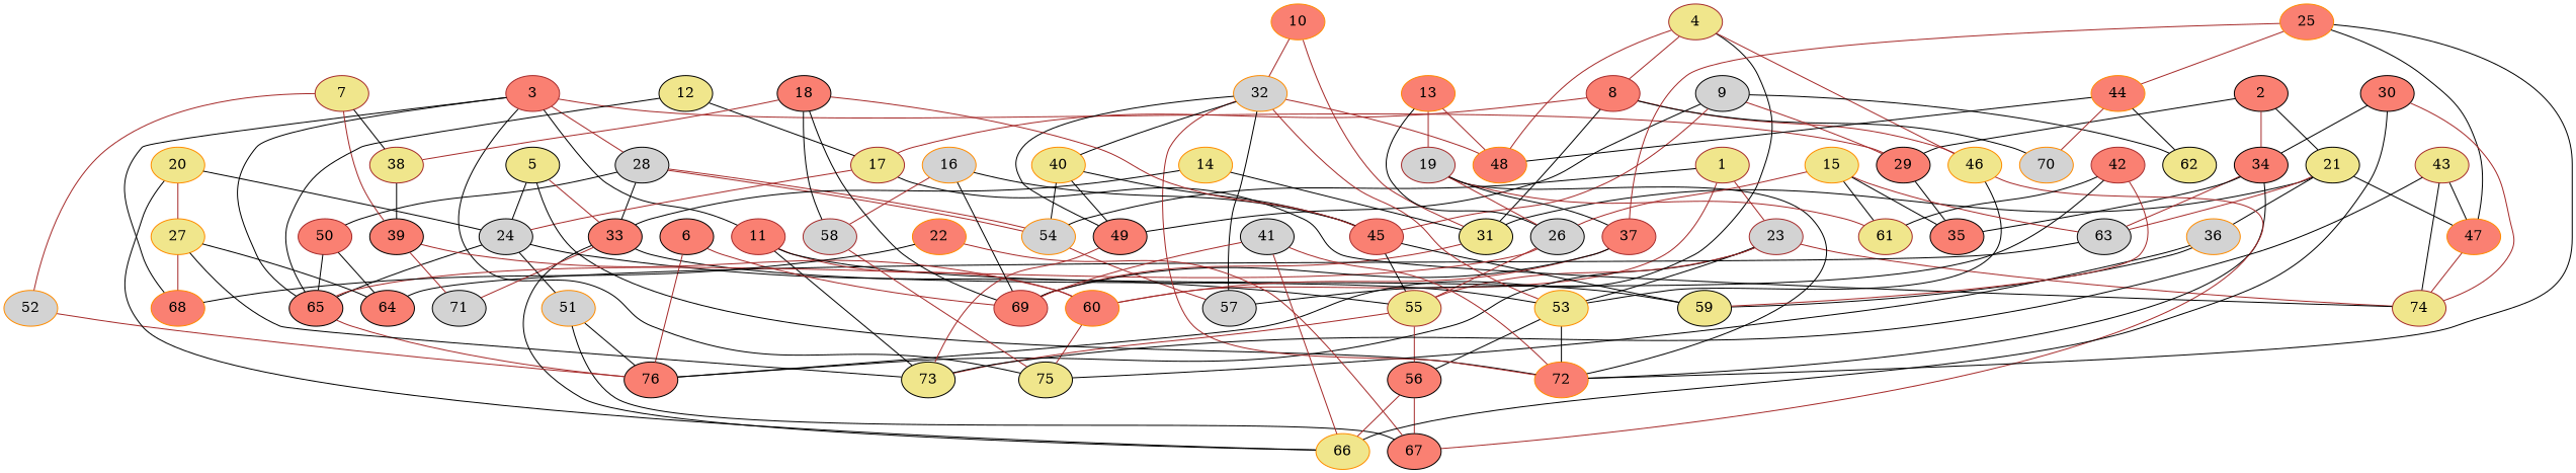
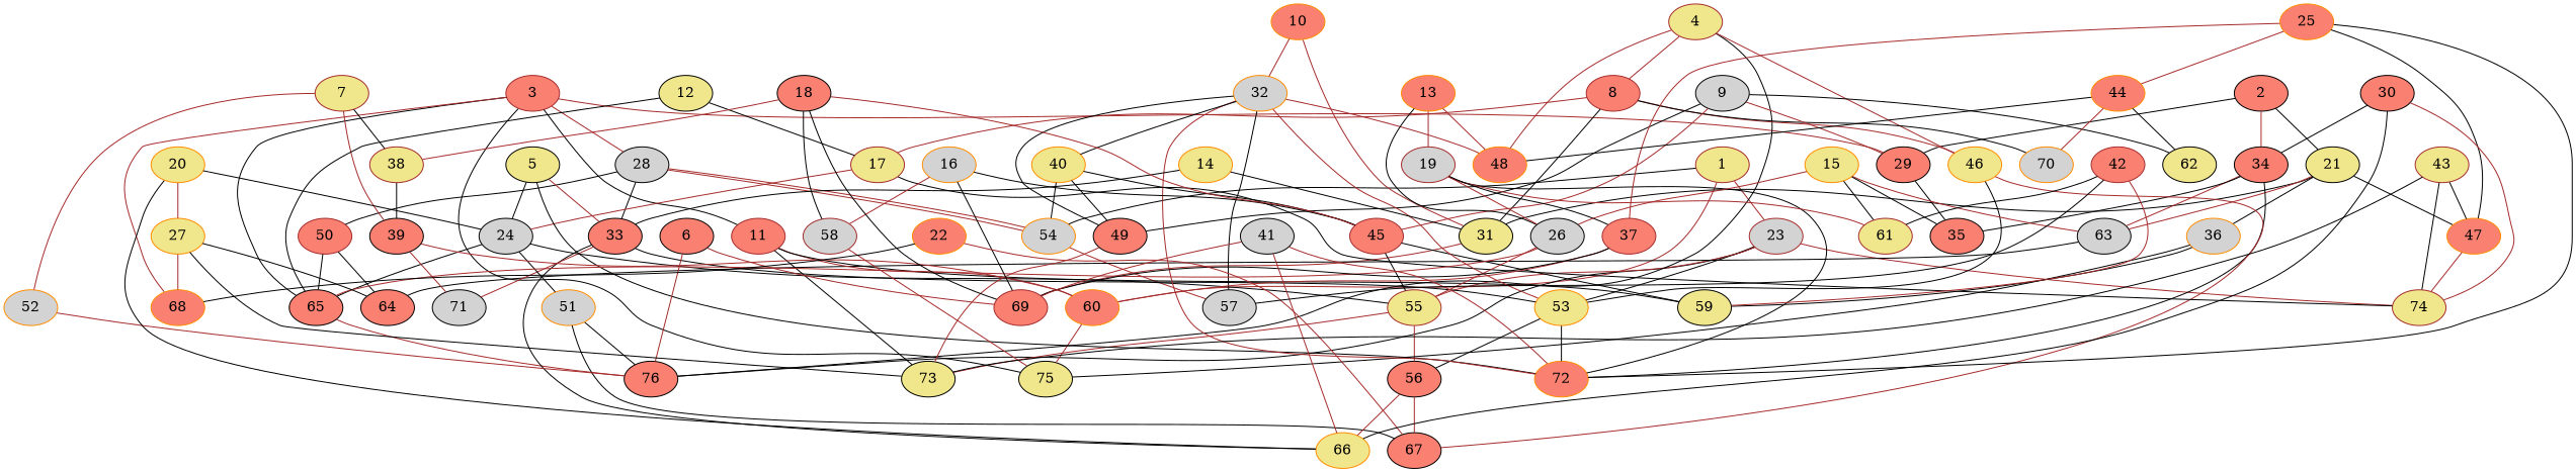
  graph {
    node [color=black fillcolor=salmon style=filled]
    edge [color=black]
    1 [color=brown fillcolor=khaki]
    23 [color=brown fillcolor=lightgrey]
    54 [color=darkorange fillcolor=lightgrey]
    60 [color=darkorange]
    76
    74 [color=brown fillcolor=khaki]
    53 [color=darkorange fillcolor=khaki]
    55 [color=brown fillcolor=khaki]
    57 [fillcolor=lightgrey]
    75 [fillcolor=khaki]
    21 [fillcolor=khaki]
    2
    29
    34
    31 [fillcolor=khaki]
    63 [fillcolor=lightgrey]
    36 [color=darkorange fillcolor=lightgrey]
    47 [color=darkorange]
    35
    72 [color=darkorange]
    3 [color=brown]
    11 [color=brown]
    28 [fillcolor=lightgrey]
    65
    68 [color=darkorange]
    59 [fillcolor=khaki]
    73 [fillcolor=khaki]
    33
    50 [color=brown]
    4 [color=brown fillcolor=khaki]
    8 [color=brown]
    46 [color=darkorange fillcolor=khaki]
    48 [color=darkorange]
    17 [color=brown fillcolor=khaki]
    70 [color=darkorange fillcolor=lightgrey]
    67
    5 [fillcolor=khaki]
    24 [fillcolor=lightgrey]
    51 [color=darkorange fillcolor=lightgrey]
    66 [color=darkorange fillcolor=khaki]
    71 [fillcolor=lightgrey]
    6
    69 [color=brown]
    7 [color=brown fillcolor=khaki]
    38 [color=brown fillcolor=khaki]
    39
    52 [color=darkorange fillcolor=lightgrey]
    9 [fillcolor=lightgrey]
    45 [color=brown]
    49
    62 [fillcolor=khaki]
    10 [color=darkorange]
    32 [color=darkorange fillcolor=lightgrey]
    40 [color=darkorange fillcolor=khaki]
    12 [fillcolor=khaki]
    13 [color=darkorange]
    19 [color=brown fillcolor=lightgrey]
    26 [fillcolor=lightgrey]
    61 [color=brown fillcolor=khaki]
    37 [color=brown]
    14 [color=darkorange fillcolor=khaki]
    15 [color=darkorange fillcolor=khaki]
    64
    16 [color=darkorange fillcolor=lightgrey]
    58 [color=brown fillcolor=lightgrey]
    18
    20 [color=darkorange fillcolor=khaki]
    27 [color=darkorange fillcolor=khaki]
    22 [color=darkorange]
    56
    25 [color=darkorange]
    44 [color=darkorange]
    30
    41 [fillcolor=lightgrey]
    42 [color=brown]
    43 [color=brown fillcolor=khaki]
    1 -- 23 [color=brown]
    1 -- 54
    1 -- 60 [color=brown]
    23 -- 76
    23 -- 74 [color=brown]
    23 -- 53
    23 -- 55 [color=brown]
    54 -- 57 [color=brown]
    60 -- 75 [color=brown]
    53 -- 72
    53 -- 56
    55 -- 73 [color=brown]
    55 -- 56 [color=brown]
    21 -- 31
    21 -- 63 [color=brown]
    21 -- 36
    21 -- 47
    2 -- 21
    2 -- 29
    2 -- 34 [color=brown]
    29 -- 35
    34 -- 63 [color=brown]
    34 -- 35
    34 -- 72
    31 -- 69 [color=brown]
    63 -- 64
    36 -- 75
    36 -- 59
    47 -- 74 [color=brown]
    3 -- 75
    3 -- 29 [color=brown]
    3 -- 11
    3 -- 28 [color=brown]
    3 -- 65
-   3 -- 68
+   3 -- 68 [color=brown]
    11 -- 60 [color=brown]
    11 -- 59
    11 -- 73
    28 -- 54 [color=brown]
    28 -- 54 [color=brown]
    28 -- 33
    28 -- 50
    65 -- 76 [color=brown]
    33 -- 53
    33 -- 66
    33 -- 71 [color=brown]
    50 -- 65
    50 -- 64
    4 -- 76
    4 -- 8 [color=brown]
    4 -- 46 [color=brown]
    4 -- 48 [color=brown]
    8 -- 31
    8 -- 46 [color=brown]
    8 -- 17 [color=brown]
    8 -- 70
    46 -- 53
    46 -- 67 [color=brown]
    17 -- 74
    17 -- 24 [color=brown]
    5 -- 72
    5 -- 33 [color=brown]
    5 -- 24
    24 -- 55
    24 -- 65
    24 -- 51
    51 -- 76
    51 -- 67
    6 -- 76 [color=brown]
    6 -- 69 [color=brown]
    7 -- 38
    7 -- 39 [color=brown]
    7 -- 52 [color=brown]
    38 -- 39
    39 -- 60 [color=brown]
    39 -- 71 [color=brown]
    52 -- 76 [color=brown]
    9 -- 29 [color=brown]
    9 -- 45 [color=brown]
    9 -- 49
    9 -- 62
    45 -- 55
    45 -- 59
    49 -- 73 [color=brown]
    10 -- 31 [color=brown]
    10 -- 32 [color=brown]
    32 -- 53 [color=brown]
    32 -- 57
    32 -- 72 [color=brown]
    32 -- 48 [color=brown]
    32 -- 49
    32 -- 40
    40 -- 54
    40 -- 45
    40 -- 49
    12 -- 65
    12 -- 17
    13 -- 48 [color=brown]
    13 -- 19 [color=brown]
    13 -- 26
    19 -- 72
    19 -- 26 [color=brown]
    19 -- 61 [color=brown]
    19 -- 37
    26 -- 55 [color=brown]
    26 -- 65 [color=brown]
    37 -- 60 [color=brown]
    37 -- 69
    14 -- 31
    14 -- 33
    15 -- 63 [color=brown]
    15 -- 35
    15 -- 26 [color=brown]
    15 -- 61
    16 -- 69
    16 -- 45
    16 -- 58 [color=brown]
    58 -- 75 [color=brown]
    18 -- 69
    18 -- 38 [color=brown]
    18 -- 45 [color=brown]
    18 -- 58
    20 -- 24
    20 -- 66
    20 -- 27 [color=brown]
    27 -- 68 [color=brown]
    27 -- 73
    27 -- 64
    22 -- 68
    22 -- 67 [color=brown]
    56 -- 67 [color=brown]
    56 -- 66 [color=brown]
    25 -- 47
    25 -- 72
    25 -- 37 [color=brown]
    25 -- 44 [color=brown]
    44 -- 48
    44 -- 70 [color=brown]
    44 -- 62
    30 -- 74 [color=brown]
    30 -- 34
    30 -- 66
    41 -- 72 [color=brown]
    41 -- 66 [color=brown]
    41 -- 69 [color=brown]
    42 -- 57
    42 -- 59 [color=brown]
    42 -- 61
    43 -- 74
    43 -- 47
    43 -- 73
  }
